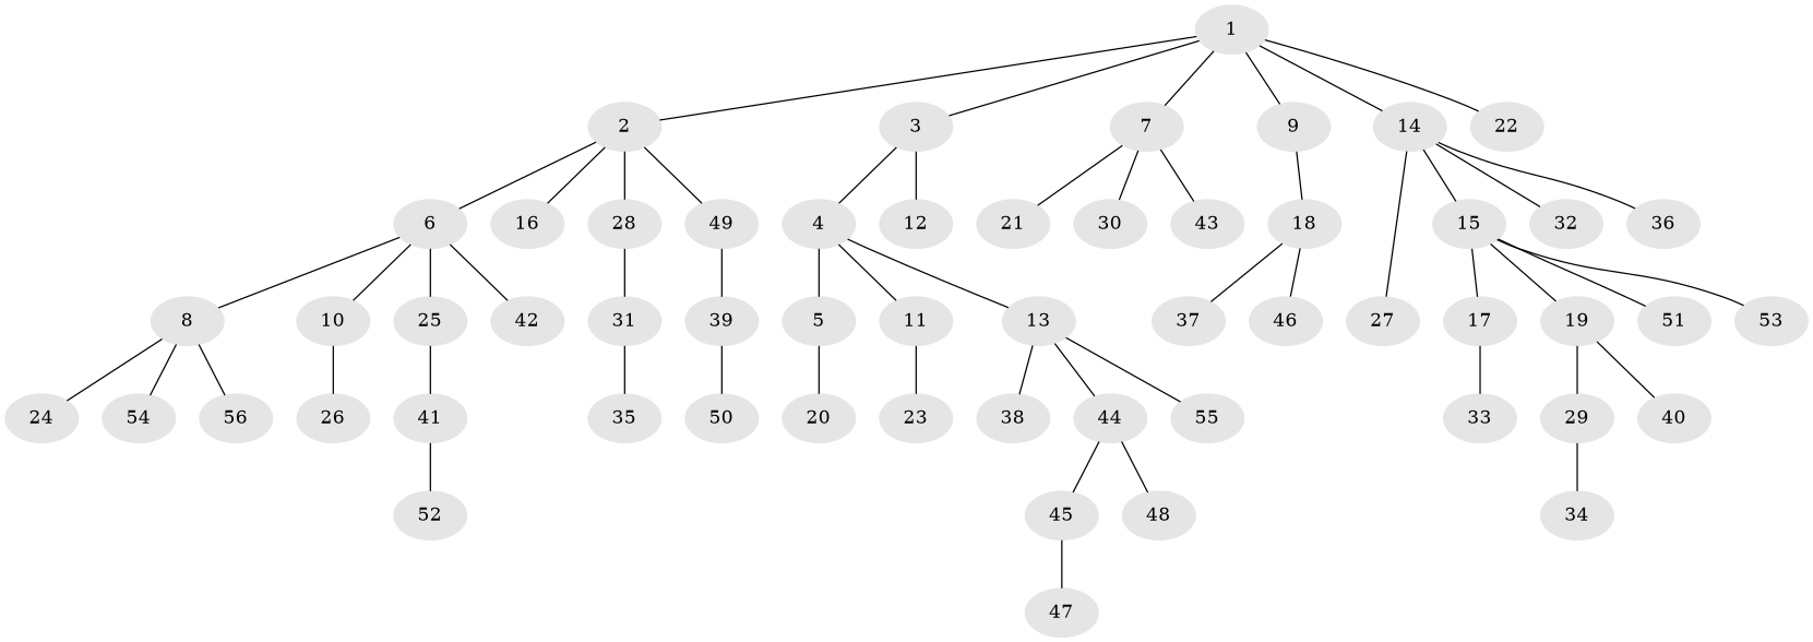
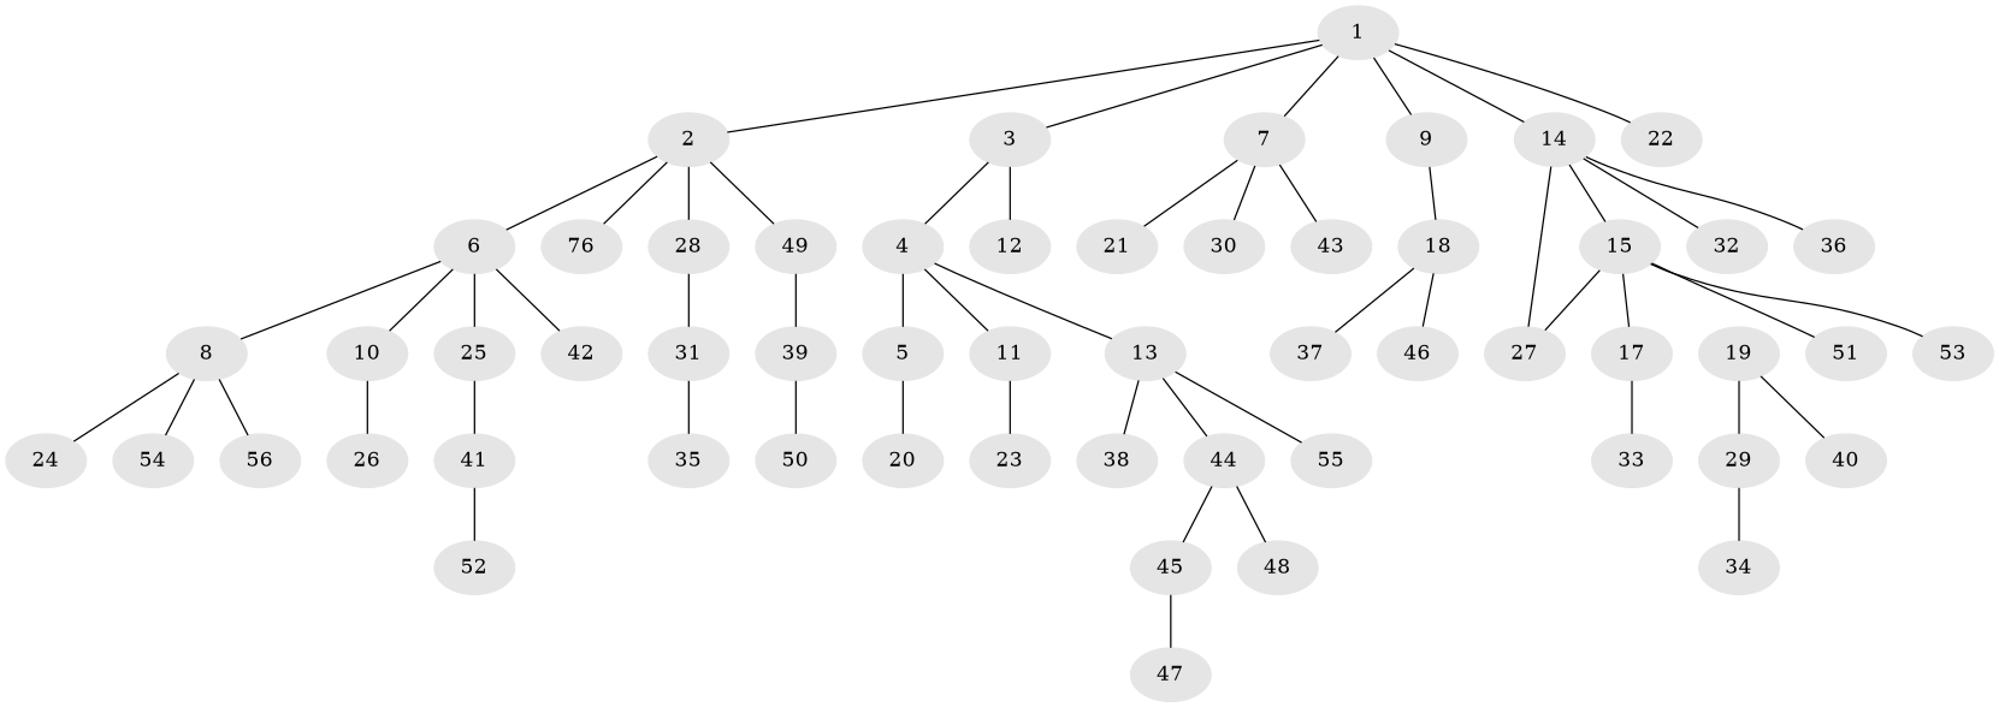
  graph {
    node [color=gray90 style=filled]
    1
    2
    3
    7
    9
    14
    22
    6
-   16
+   16 [label=76]
    28
    49
    4
    12
    21
    30
    43
    18
    15
    27
    32
    36
    8
    10
    25
    42
    31
    39
    5
    11
    13
    20
    23
    38
    44
    55
    50
    24
    54
    56
    26
    41
    37
    46
    45
    48
    17
    19
    51
    53
    33
    29
    40
    34
    52
    35
    47
    1 -- 2
    1 -- 3
    1 -- 7
    1 -- 9
    1 -- 14
    1 -- 22
    2 -- 6
    2 -- 16
    2 -- 28
    2 -- 49
    3 -- 4
    3 -- 12
    7 -- 21
    7 -- 30
    7 -- 43
    9 -- 18
    14 -- 15
    14 -- 27
    14 -- 32
    14 -- 36
    6 -- 8
    6 -- 10
    6 -- 25
    6 -- 42
    28 -- 31
    49 -- 39
    4 -- 5
    4 -- 11
    4 -- 13
    18 -- 37
    18 -- 46
    15 -- 17
-   15 -- 19
+   15 -- 27
    15 -- 51
    15 -- 53
    8 -- 24
    8 -- 54
    8 -- 56
    10 -- 26
    25 -- 41
    31 -- 35
    39 -- 50
    5 -- 20
    11 -- 23
    13 -- 38
    13 -- 44
    13 -- 55
    44 -- 45
    44 -- 48
    41 -- 52
    45 -- 47
    17 -- 33
    19 -- 29
    19 -- 40
    29 -- 34
  }
